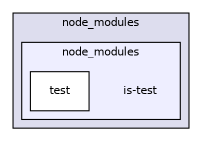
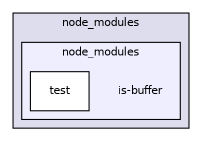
  digraph {
    compound=true
    node [fontname=Helvetica fontsize=10]
-   n1 [label="is-test" shape=plaintext]
+   n1 [label="is-buffer" shape=plaintext]
    n2 [color=black fillcolor=white label=test shape=box style=filled]
    subgraph cluster_1 {
      bgcolor="#ddddee"
      fontname=Helvetica
      fontsize=10
      label=node_modules
      pencolor=black
      subgraph cluster_2 {
        bgcolor="#eeeeff"
        fontname=Helvetica
        fontsize=10
        pencolor=black
        n1
        n2
      }
    }
  }
